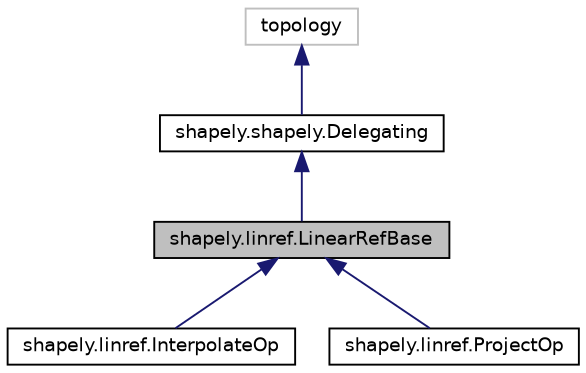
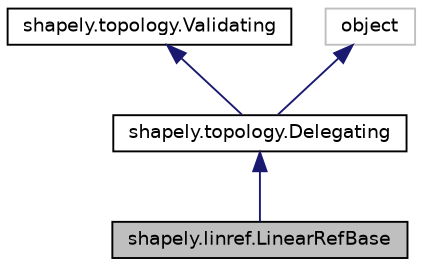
  digraph {
    node [color=black fillcolor=white fontname=Helvetica fontsize=10 shape=record style=filled]
    edge [color=midnightblue dir=back fontname=Helvetica fontsize=10 labelfontname=Helvetica labelfontsize=10 style=solid]
    n1 [fillcolor=grey75 fontcolor=black height=0.2 label="shapely.linref.LinearRefBase" width=0.4]
-   n2 [height=0.2 label="shapely.linref.InterpolateOp" width=0.4]
-   n3 [height=0.2 label="shapely.linref.ProjectOp" width=0.4]
-   n4 [height=0.2 label="shapely.shapely.Delegating" width=0.4]
-   n6 [color=grey75 height=0.2 label=topology width=0.4]
-   n1 -> n2
-   n1 -> n3
+   n4 [height=0.2 label="shapely.topology.Delegating" width=0.4]
+   n5 [height=0.2 label="shapely.topology.Validating" width=0.4]
+   n6 [color=grey75 height=0.2 label=object width=0.4]
    n4 -> n1
+   n5 -> n4
    n6 -> n4
  }
